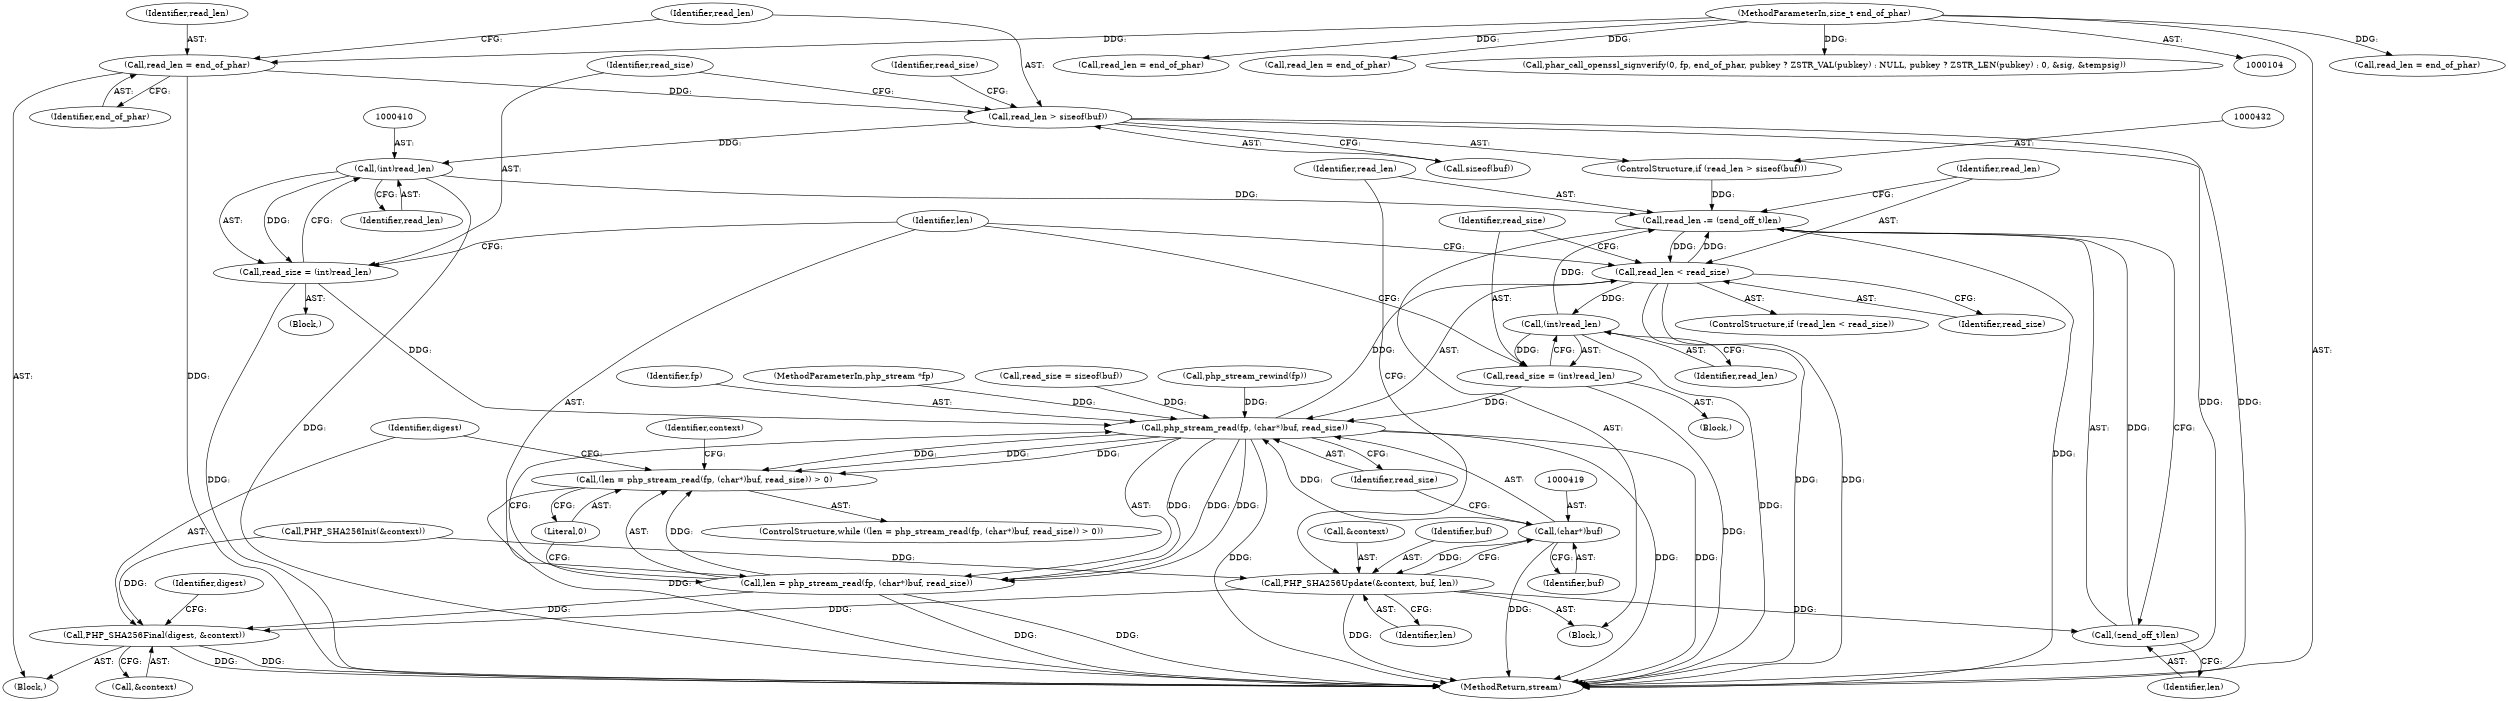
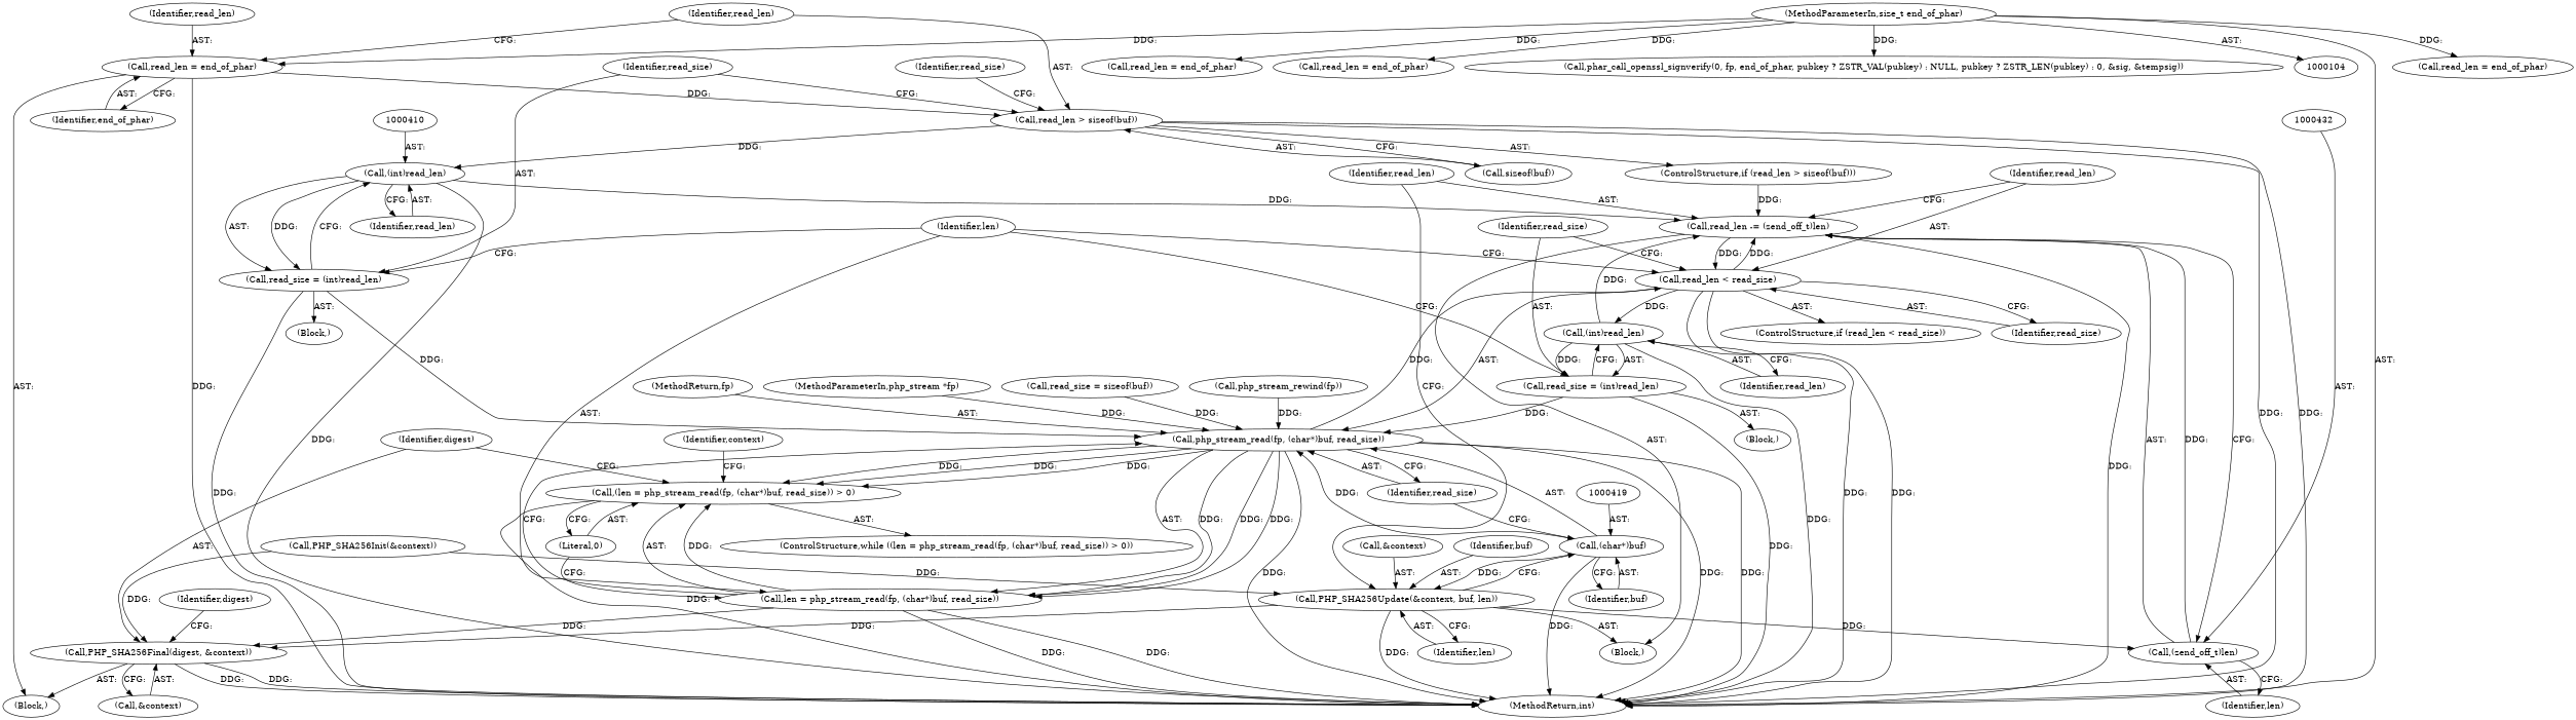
  digraph {
    n1 [label="(Call,read_len = end_of_phar)"]
    n2 [label="(Call,read_len > sizeof(buf))"]
    n3 [label="(Block,)"]
    n4 [label="(Identifier,end_of_phar)"]
-   n5 [label="(MethodReturn,stream)"]
+   n5 [label="(MethodReturn,int)"]
    n6 [label="(Call,(int)read_len)"]
    n7 [label="(Call,sizeof(buf))"]
    n8 [label="(ControlStructure,if (read_len > sizeof(buf)))"]
    n9 [label="(MethodParameterIn,size_t end_of_phar)"]
    n10 [label="(Call,read_len = end_of_phar)"]
    n11 [label="(Call,read_len = end_of_phar)"]
    n12 [label="(Call,read_len = end_of_phar)"]
    n13 [label="(Call,phar_call_openssl_signverify(0, fp, end_of_phar, pubkey ? ZSTR_VAL(pubkey) : NULL, pubkey ? ZSTR_LEN(pubkey) : 0, &sig, &tempsig))"]
    1000104
    n15 [label="(Call,read_len -= (zend_off_t)len)"]
    n16 [label="(Call,read_size = (int)read_len)"]
    n17 [label="(Identifier,read_len)"]
    n18 [label="(Call,read_len < read_size)"]
    n19 [label="(Call,(zend_off_t)len)"]
    n20 [label="(Block,)"]
    n21 [label="(Call,php_stream_read(fp, (char*)buf, read_size))"]
    n22 [label="(Block,)"]
    n23 [label="(Call,(len = php_stream_read(fp, (char*)buf, read_size)) > 0)"]
    n24 [label="(Call,len = php_stream_read(fp, (char*)buf, read_size))"]
    n25 [label="(Identifier,read_size)"]
    n26 [label="(Literal,0)"]
    n27 [label="(ControlStructure,while ((len = php_stream_read(fp, (char*)buf, read_size)) > 0))"]
    n28 [label="(Call,PHP_SHA256Final(digest, &context))"]
    n29 [label="(Call,(int)read_len)"]
    n30 [label="(Identifier,read_size)"]
    n31 [label="(ControlStructure,if (read_len < read_size))"]
    n32 [label="(Call,(char*)buf)"]
    n33 [label="(Call,PHP_SHA256Update(&context, buf, len))"]
    n34 [label="(Identifier,len)"]
    n35 [label="(Identifier,buf)"]
    n36 [label="(Identifier,len)"]
    n37 [label="(Call,&context)"]
    n38 [label="(Call,read_size = (int)read_len)"]
    n39 [label="(Identifier,read_len)"]
    n40 [label="(Block,)"]
    n41 [label="(Identifier,read_len)"]
    n42 [label="(Call,&context)"]
    n43 [label="(Identifier,digest)"]
    n44 [label="(Identifier,buf)"]
    n45 [label="(Call,read_size = sizeof(buf))"]
    n46 [label="(Call,php_stream_rewind(fp))"]
    n47 [label="(Identifier,read_len)"]
    n48 [label="(Identifier,read_size)"]
    n49 [label="(Identifier,read_len)"]
    n50 [label="(Identifier,context)"]
    n51 [label="(Identifier,digest)"]
    n52 [label="(Identifier,read_len)"]
    n53 [label="(Identifier,read_size)"]
    n54 [label="(Identifier,read_size)"]
-   n55 [label="(Identifier,fp)"]
+   n55 [label="(MethodReturn,fp)"]
    n56 [label="(MethodParameterIn,php_stream *fp)"]
    n57 [label="(Identifier,len)"]
    n58 [label="(Call,PHP_SHA256Init(&context))"]
    1000410
    1000419
    1000432
    n1 -> n2 [label="DDG: "]
    n1 -> n3 [label="AST: "]
    n1 -> n4 [label="CFG: "]
    n1 -> n5 [label="DDG: "]
    n2 -> n5 [label="DDG: "]
    n2 -> n5 [label="DDG: "]
    n2 -> n6 [label="DDG: "]
    n2 -> n7 [label="CFG: "]
    n2 -> n8 [label="AST: "]
    n4 -> n1 [label="AST: "]
    n6 -> n5 [label="DDG: "]
    n6 -> n15 [label="DDG: "]
    n6 -> n16 [label="AST: "]
    n6 -> n16 [label="DDG: "]
    n6 -> n17 [label="CFG: "]
    n7 -> n2 [label="AST: "]
    n8 -> n15 [label="DDG: "]
    n9 -> n1 [label="DDG: "]
    n9 -> n5 [label="AST: "]
    n9 -> n10 [label="DDG: "]
    n9 -> n11 [label="DDG: "]
    n9 -> n12 [label="DDG: "]
    n9 -> n13 [label="DDG: "]
    n9 -> 1000104 [label="AST: "]
    n15 -> n5 [label="DDG: "]
    n15 -> n18 [label="DDG: "]
    n15 -> n19 [label="CFG: "]
    n15 -> n20 [label="AST: "]
    n16 -> n5 [label="DDG: "]
    n16 -> n6 [label="CFG: "]
    n16 -> n21 [label="DDG: "]
    n16 -> n22 [label="AST: "]
    n17 -> n6 [label="AST: "]
    n18 -> n5 [label="DDG: "]
    n18 -> n5 [label="DDG: "]
    n18 -> n15 [label="DDG: "]
    n18 -> n21 [label="AST: "]
    n18 -> n29 [label="DDG: "]
    n18 -> n30 [label="CFG: "]
    n18 -> n31 [label="AST: "]
    n19 -> n15 [label="AST: "]
    n19 -> n15 [label="DDG: "]
    n19 -> n36 [label="CFG: "]
    n21 -> n5 [label="DDG: "]
    n21 -> n5 [label="DDG: "]
    n21 -> n5 [label="DDG: "]
    n21 -> n18 [label="DDG: "]
    n21 -> n23 [label="DDG: "]
    n21 -> n23 [label="DDG: "]
    n21 -> n23 [label="DDG: "]
    n21 -> n24 [label="AST: "]
    n21 -> n24 [label="DDG: "]
    n21 -> n24 [label="DDG: "]
    n21 -> n24 [label="DDG: "]
    n21 -> n25 [label="CFG: "]
    n23 -> n5 [label="DDG: "]
    n23 -> n26 [label="CFG: "]
    n23 -> n27 [label="AST: "]
    n24 -> n5 [label="DDG: "]
    n24 -> n5 [label="DDG: "]
    n24 -> n21 [label="CFG: "]
    n24 -> n23 [label="AST: "]
    n24 -> n23 [label="DDG: "]
    n24 -> n28 [label="DDG: "]
    n25 -> n21 [label="AST: "]
    n25 -> n32 [label="CFG: "]
    n26 -> n23 [label="AST: "]
    n26 -> n24 [label="CFG: "]
    n28 -> n3 [label="AST: "]
    n28 -> n5 [label="DDG: "]
    n28 -> n5 [label="DDG: "]
    n28 -> n37 [label="CFG: "]
    n29 -> n5 [label="DDG: "]
    n29 -> n15 [label="DDG: "]
    n29 -> n38 [label="AST: "]
    n29 -> n38 [label="DDG: "]
    n29 -> n39 [label="CFG: "]
    n30 -> n18 [label="AST: "]
    n32 -> n5 [label="DDG: "]
    n32 -> n21 [label="AST: "]
    n32 -> n21 [label="DDG: "]
    n32 -> n33 [label="DDG: "]
    n32 -> n35 [label="CFG: "]
    n33 -> n5 [label="DDG: "]
    n33 -> n19 [label="DDG: "]
    n33 -> n20 [label="AST: "]
    n33 -> n28 [label="DDG: "]
    n33 -> n32 [label="CFG: "]
    n33 -> n34 [label="CFG: "]
    n34 -> n33 [label="AST: "]
    n35 -> n32 [label="AST: "]
    n36 -> n19 [label="AST: "]
    n37 -> n28 [label="AST: "]
    n38 -> n5 [label="DDG: "]
    n38 -> n21 [label="DDG: "]
    n38 -> n29 [label="CFG: "]
    n38 -> n40 [label="AST: "]
    n39 -> n29 [label="AST: "]
    n41 -> n15 [label="CFG: "]
    n41 -> n18 [label="AST: "]
    n42 -> n33 [label="AST: "]
    n43 -> n23 [label="CFG: "]
    n43 -> n28 [label="AST: "]
    n44 -> n33 [label="AST: "]
    n45 -> n21 [label="DDG: "]
    n46 -> n21 [label="DDG: "]
    n47 -> n1 [label="AST: "]
    n48 -> n2 [label="CFG: "]
    n49 -> n1 [label="CFG: "]
    n49 -> n2 [label="AST: "]
    n50 -> n23 [label="CFG: "]
    n51 -> n28 [label="CFG: "]
    n52 -> n15 [label="AST: "]
    n52 -> n33 [label="CFG: "]
    n53 -> n2 [label="CFG: "]
    n53 -> n16 [label="AST: "]
    n54 -> n18 [label="CFG: "]
    n54 -> n38 [label="AST: "]
    n55 -> n21 [label="AST: "]
    n56 -> n21 [label="DDG: "]
    n57 -> n16 [label="CFG: "]
    n57 -> n18 [label="CFG: "]
    n57 -> n24 [label="AST: "]
    n57 -> n38 [label="CFG: "]
    n58 -> n28 [label="DDG: "]
    n58 -> n33 [label="DDG: "]
    1000410 -> n6 [label="AST: "]
    1000419 -> n32 [label="AST: "]
-   1000432 -> n8 [label="AST: "]
+   1000432 -> n19 [label="AST: "]
  }
